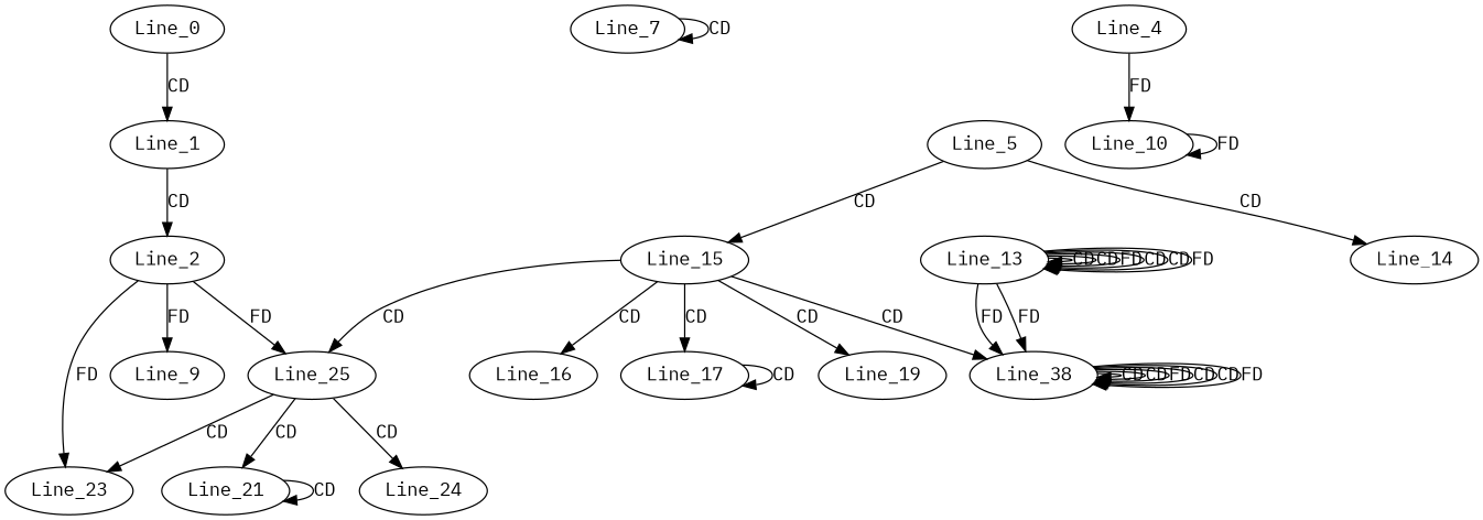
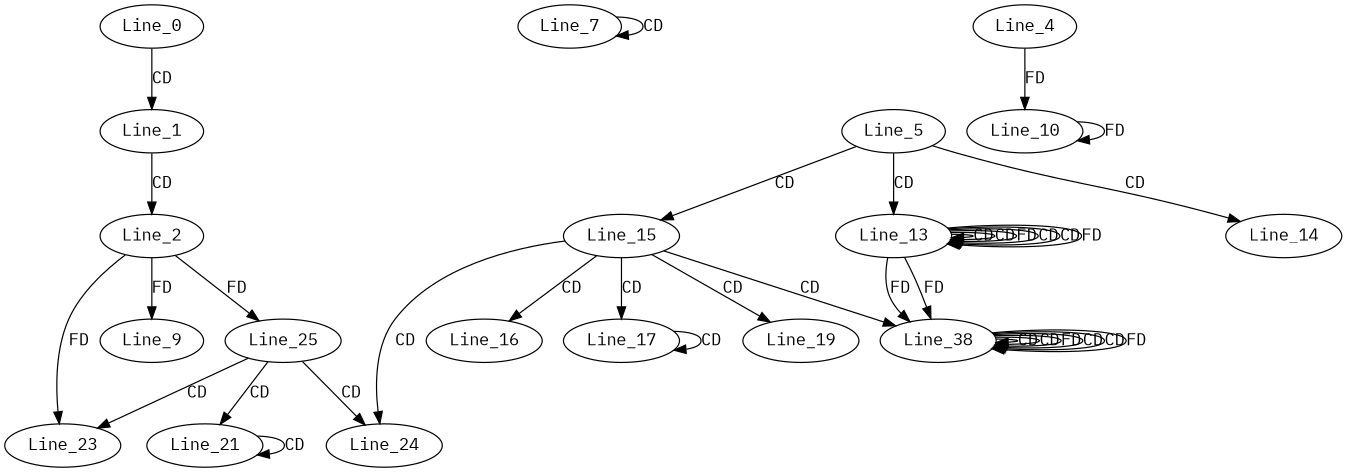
  digraph {
    fontname="IBM Plex Mono"
    node [fontname="IBM Plex Mono"]
    edge [fontname="IBM Plex Mono"]
    Line_0
    Line_1
    Line_2
    Line_9
    n5 [label=Line_25]
    Line_23
    Line_15
    n8 [label=Line_38]
    Line_16
    Line_17
    Line_19
    Line_21
    Line_24
    Line_7
    Line_4
    Line_10
    Line_5
    Line_13
    Line_14
    Line_0 -> Line_1 [label=CD]
    Line_1 -> Line_2 [label=CD]
    Line_2 -> Line_9 [label=FD]
    Line_2 -> n5 [label=FD]
    Line_2 -> Line_23 [label=FD]
    n5 -> Line_23 [label=CD]
    n5 -> Line_21 [label=CD]
    n5 -> Line_24 [label=CD]
-   Line_15 -> n5 [label=CD]
+   Line_15 -> Line_24 [label=CD]
    Line_15 -> n8 [label=CD]
    Line_15 -> Line_16 [label=CD]
    Line_15 -> Line_17 [label=CD]
    Line_15 -> Line_19 [label=CD]
    n8 -> n8 [label=CD]
    n8 -> n8 [label=CD]
    n8 -> n8 [label=FD]
    n8 -> n8 [label=CD]
    n8 -> n8 [label=CD]
    n8 -> n8 [label=FD]
    Line_17 -> Line_17 [label=CD]
    Line_21 -> Line_21 [label=CD]
    Line_7 -> Line_7 [label=CD]
    Line_4 -> Line_10 [label=FD]
    Line_10 -> Line_10 [label=FD]
    Line_5 -> Line_15 [label=CD]
+   Line_5 -> Line_13 [label=CD]
    Line_5 -> Line_14 [label=CD]
    Line_13 -> n8 [label=FD]
    Line_13 -> n8 [label=FD]
    Line_13 -> Line_13 [label=CD]
    Line_13 -> Line_13 [label=CD]
    Line_13 -> Line_13 [label=FD]
    Line_13 -> Line_13 [label=CD]
    Line_13 -> Line_13 [label=CD]
    Line_13 -> Line_13 [label=FD]
  }
